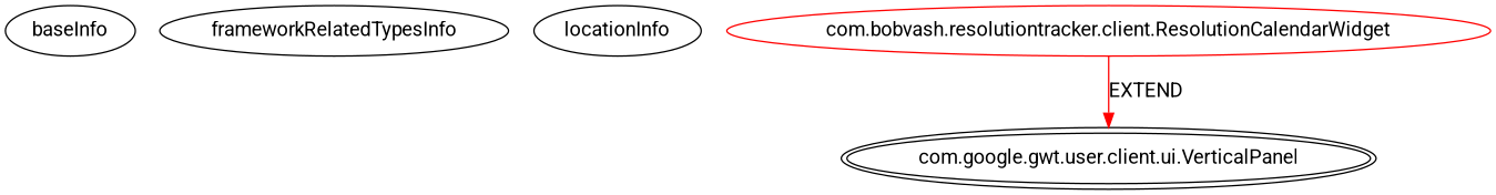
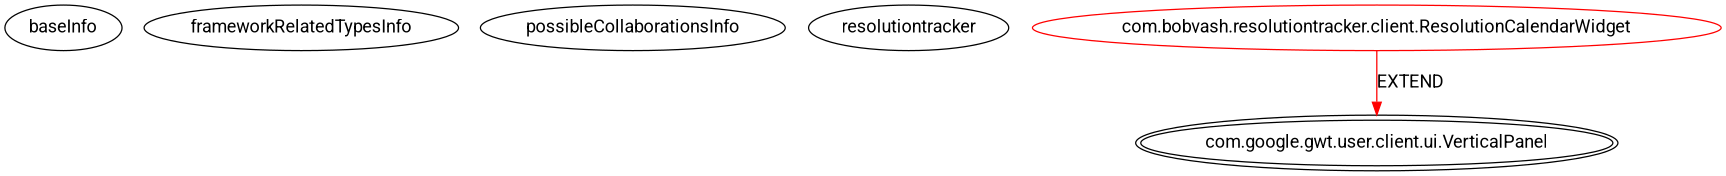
  digraph {
    fontname=Roboto
    node [fontname=Roboto]
    baseInfo [category=extension_graph graphId=861 isAnonymous=false possibleRelation=false]
    frameworkRelatedTypesInfo [0="com.google.gwt.user.client.ui.VerticalPanel"]
-   locationInfo [contextSignature=ResolutionCalendarWidget filePath="/bobvash-Resolution-Tracker/Resolution-Tracker-master/ResolutionTracker/src/com/bobvash/resolutiontracker/client/ResolutionCalendarWidget.java" graphId=861 projectName="bobvash-Resolution-Tracker"]
+   possibleCollaborationsInfo
+   locationInfo [contextSignature=ResolutionCalendarWidget filePath="/bobvash-Resolution-Tracker/Resolution-Tracker-master/ResolutionTracker/src/com/bobvash/resolutiontracker/client/ResolutionCalendarWidget.java" graphId=861 projectName="bobvash-Resolution-Tracker" label=resolutiontracker]
    n5 [color=red isFrameworkType=false label="com.bobvash.resolutiontracker.client.ResolutionCalendarWidget" vertexType=ROOT_CLIENT_CLASS_DECLARATION]
    n6 [isFrameworkType=true label="com.google.gwt.user.client.ui.VerticalPanel" peripheries=2 vertexType=FRAMEWORK_CLASS_TYPE]
    n5 -> n6 [color=red label=EXTEND fontname=Roboto]
  }
